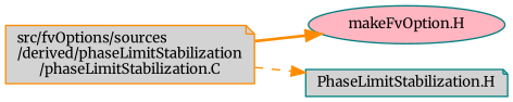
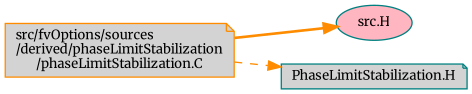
  digraph {
    rankdir=LR
    fontname=Merriweather
    node [color=teal fillcolor=lightgrey fontname=Merriweather fontsize=10 shape=note style=filled]
    edge [color=darkorange fontname=Merriweather fontsize=10 labelfontname=Helvetica labelfontsize=10]
    n1 [color=darkorange fontcolor=black height=0.2 label="src/fvOptions/sources\l/derived/phaseLimitStabilization\l/phaseLimitStabilization.C" width=0.4]
-   n2 [fillcolor=lightpink height=0.2 label="makeFvOption.H" shape=ellipse width=0.4]
+   n2 [fillcolor=lightpink height=0.2 label="src.H" shape=ellipse width=0.4]
    n3 [height=0.2 label="PhaseLimitStabilization.H" width=0.4]
    n1 -> n2 [style=bold]
    n1 -> n3 [style=dashed]
  }
